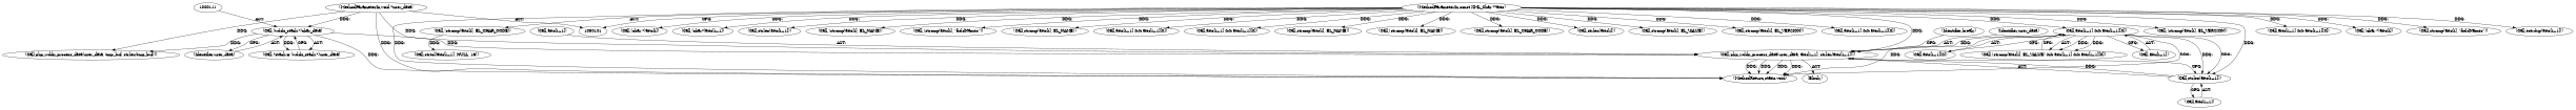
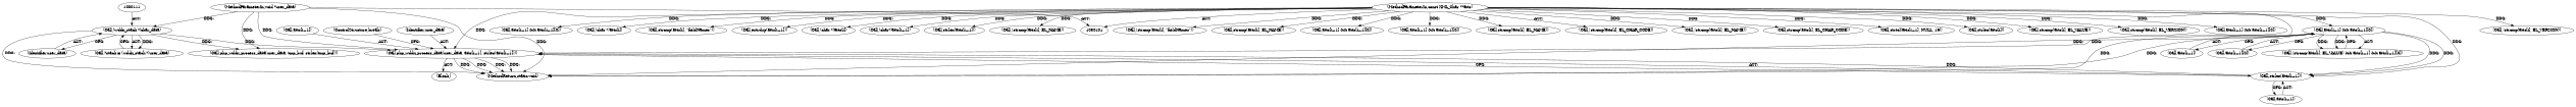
  digraph {
    n1 [label="(Call,php_wddx_process_data(user_data, atts[i+1], strlen(atts[i+1])))"]
    n2 [label="(Call,strlen(atts[i+1]))"]
    n3 [label="(MethodReturn,static void)"]
    n4 [label="(Block,)"]
    n5 [label="(Call,atts[i+1])"]
    n6 [label="(Call,(wddx_stack *)char_data)"]
    n7 [label="(Identifier,user_data)"]
    n8 [label="(Call,php_wddx_process_data(user_data, tmp_buf, strlen(tmp_buf)))"]
    n9 [label="(Call,*stack = (wddx_stack *)user_data)"]
    n10 [label="(MethodParameterIn,void *user_data)"]
    n11 [label=1080101]
    n12 [label="(Call,atts[i+1] && atts[i+1][0])"]
    n13 [label="(Call,atts[i+1])"]
    n14 [label="(Call,atts[i+1][0])"]
    n15 [label="(Call,!strcmp(atts[i], EL_VALUE) && atts[i+1] && atts[i+1][0])"]
    n16 [label="(MethodParameterIn,const XML_Char **atts)"]
    n17 [label="(Call,!strcmp(atts[i], EL_VERSION))"]
    n18 [label="(Call,atts[i+1] && atts[i+1][0])"]
    n19 [label="(Call,(char *)atts[i])"]
    n20 [label="(Call,strcmp(atts[i], \"fieldNames\"))"]
    n21 [label="(Call,estrdup(atts[i+1]))"]
    n22 [label="(Call,(char *)atts[i])"]
    n23 [label="(Call,(char*)atts[i+1])"]
    n24 [label="(Call,strlen(atts[i+1]))"]
    n25 [label="(Call,!strcmp(atts[i], EL_NAME))"]
    n26 [label="(Call,!strcmp(atts[i], \"fieldNames\"))"]
    n27 [label="(Call,strcmp(atts[i], EL_NAME))"]
    n28 [label="(Call,atts[i+1] && atts[i+1][0])"]
    n29 [label="(Call,atts[i+1] && atts[i+1][0])"]
    n30 [label="(Call,strcmp(atts[i], EL_NAME))"]
    n31 [label="(Call,!strcmp(atts[i], EL_CHAR_CODE))"]
    n32 [label="(Call,!strcmp(atts[i], EL_NAME))"]
    n33 [label="(Call,strcmp(atts[i], EL_CHAR_CODE))"]
    n34 [label="(Call,strtol(atts[i+1], NULL, 16))"]
    n35 [label="(Call,strlen(atts[i]))"]
    n36 [label="(Call,strcmp(atts[i], EL_VALUE))"]
    n37 [label="(Call,strcmp(atts[i], EL_VERSION))"]
    n38 [label="(Call,atts[i+1] && atts[i+1][0])"]
    n39 [label="(Call,atts[i+1])"]
-   n40 [label="(Identifier,break;)"]
+   n40 [label="(ControlStructure,break;)"]
    n41 [label="(Identifier,user_data)"]
    1000111
    n1 -> n2 [label="CFG: "]
    n1 -> n3 [label="DDG: "]
    n1 -> n3 [label="DDG: "]
    n1 -> n3 [label="DDG: "]
    n1 -> n3 [label="DDG: "]
    n1 -> n4 [label="AST: "]
    n2 -> n1 [label="AST: "]
    n2 -> n1 [label="DDG: "]
    n2 -> n5 [label="CFG: "]
    n5 -> n2 [label="AST: "]
    n6 -> n1 [label="DDG: "]
    n6 -> n3 [label="DDG: "]
    n6 -> n7 [label="CFG: "]
    n6 -> n8 [label="DDG: "]
    n6 -> n9 [label="AST: "]
    n6 -> n9 [label="DDG: "]
    n7 -> n6 [label="AST: "]
    n9 -> n6 [label="CFG: "]
    n10 -> n1 [label="DDG: "]
    n10 -> n3 [label="DDG: "]
    n10 -> n6 [label="DDG: "]
    n10 -> n8 [label="DDG: "]
    n10 -> n11 [label="AST: "]
    n12 -> n1 [label="DDG: "]
    n12 -> n2 [label="DDG: "]
    n12 -> n2 [label="DDG: "]
    n12 -> n3 [label="DDG: "]
    n12 -> n3 [label="DDG: "]
    n12 -> n13 [label="CFG: "]
    n12 -> n14 [label="CFG: "]
    n12 -> n15 [label="AST: "]
    n12 -> n15 [label="DDG: "]
    n12 -> n15 [label="DDG: "]
    n13 -> n12 [label="AST: "]
    n14 -> n12 [label="AST: "]
    n15 -> n12 [label="CFG: "]
    n16 -> n1 [label="DDG: "]
    n16 -> n2 [label="DDG: "]
    n16 -> n3 [label="DDG: "]
-   n16 -> n11 [label="CFG: "]
+   n16 -> n11 [label="AST: "]
    n16 -> n12 [label="DDG: "]
    n16 -> n17 [label="DDG: "]
    n16 -> n18 [label="DDG: "]
    n16 -> n19 [label="DDG: "]
    n16 -> n20 [label="DDG: "]
    n16 -> n21 [label="DDG: "]
    n16 -> n22 [label="DDG: "]
    n16 -> n23 [label="DDG: "]
    n16 -> n24 [label="DDG: "]
    n16 -> n25 [label="DDG: "]
    n16 -> n26 [label="DDG: "]
    n16 -> n27 [label="DDG: "]
    n16 -> n28 [label="DDG: "]
    n16 -> n29 [label="DDG: "]
    n16 -> n30 [label="DDG: "]
    n16 -> n31 [label="AST: "]
    n16 -> n32 [label="DDG: "]
    n16 -> n33 [label="DDG: "]
-   n31 -> n34 [label="DDG: "]
+   n16 -> n34 [label="DDG: "]
    n16 -> n35 [label="DDG: "]
    n16 -> n36 [label="DDG: "]
    n16 -> n37 [label="DDG: "]
    n16 -> n38 [label="DDG: "]
    n39 -> n1 [label="AST: "]
    n40 -> n1 [label="CFG: "]
    n41 -> n1 [label="AST: "]
    1000111 -> n6 [label="AST: "]
  }
